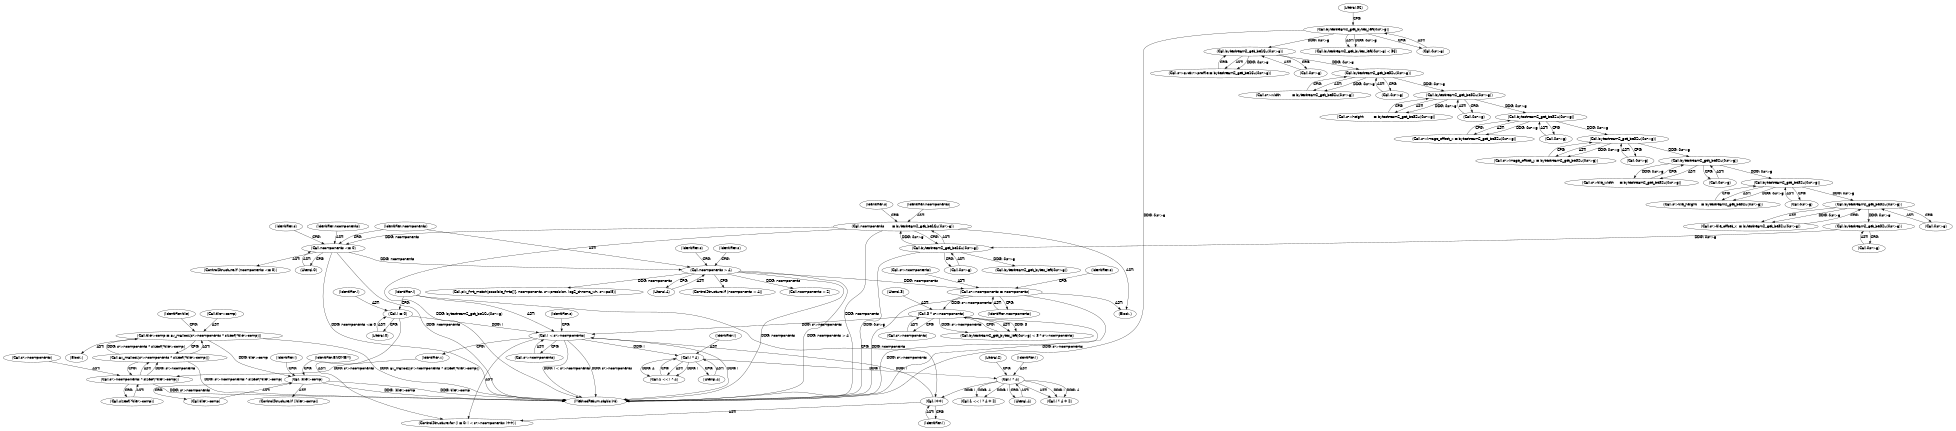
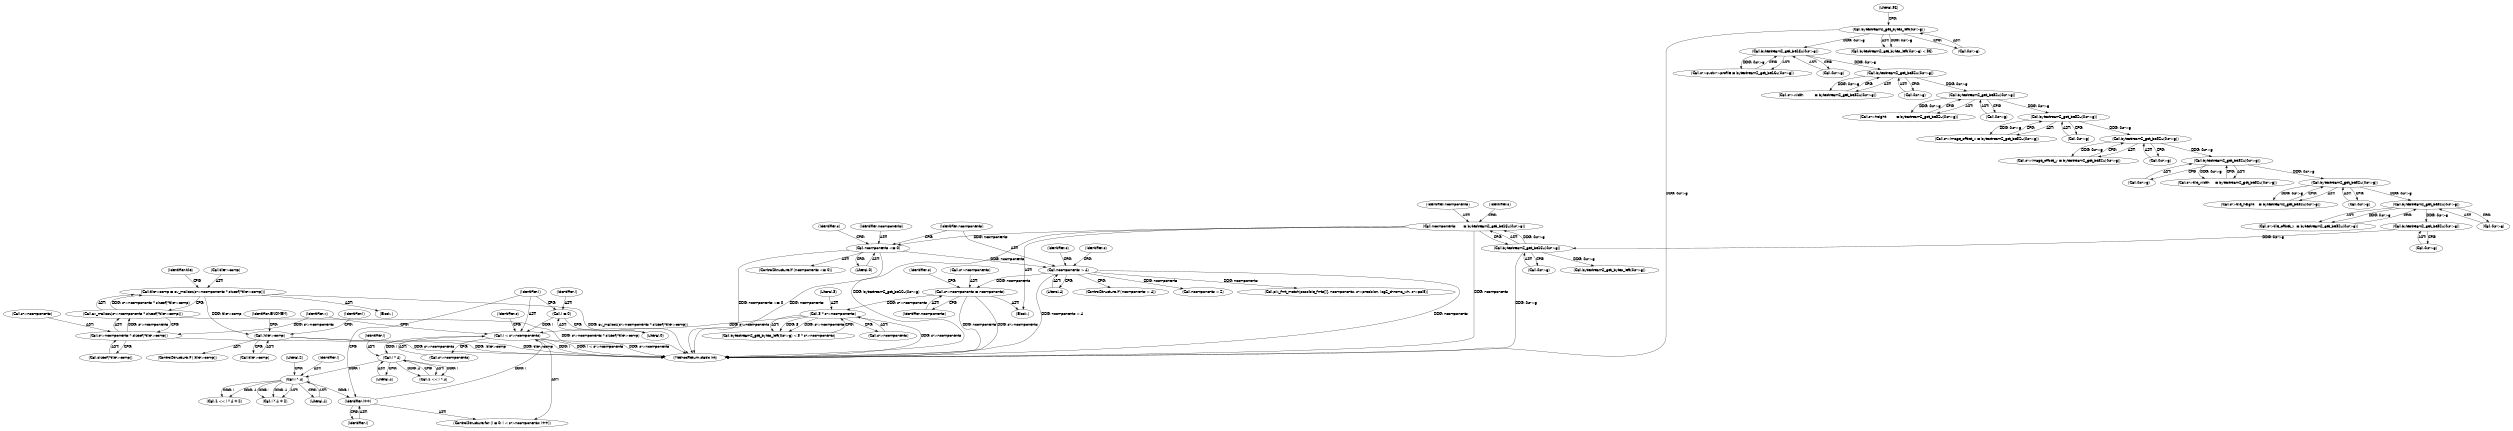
  digraph {
    fontname="DejaVu Sans"
    node [fontname="DejaVu Sans"]
    edge [fontname="DejaVu Sans"]
    n1 [label="(Call,tile->comp = av_mallocz(s->ncomponents * sizeof(*tile->comp)))"]
    n2 [label="(Call,av_mallocz(s->ncomponents * sizeof(*tile->comp)))"]
    n3 [label="(Call,!tile->comp)"]
    n4 [label="(Block,)"]
    n5 [label="(MethodReturn,static int)"]
    n6 [label="(Call,s->ncomponents * sizeof(*tile->comp))"]
    n7 [label="(ControlStructure,if (!tile->comp))"]
    n8 [label="(Call,tile->comp)"]
    n9 [label="(Call,sizeof(*tile->comp))"]
    n10 [label="(Call,i < s->ncomponents)"]
    n11 [label="(Call,i * 4)"]
    n12 [label="(Call,s->ncomponents)"]
    n13 [label="(ControlStructure,for (i = 0; i < s->ncomponents; i++))"]
    n14 [label="(Call,i * 4)"]
    n15 [label="(Call,1 << i * 4)"]
    n16 [label="(Literal,4)"]
-   n17 [label="(Call,i++)"]
+   n17 [label="(Identifier,i++)"]
    n18 [label="(Identifier,i)"]
    n19 [label="(Call,1 << i * 4 + 2)"]
    n20 [label="(Call,i * 4 + 2)"]
    n21 [label="(Literal,4)"]
    n22 [label="(Call,i = 0)"]
    n23 [label="(Literal,0)"]
    n24 [label="(Call,3 * s->ncomponents)"]
    n25 [label="(Call,bytestream2_get_bytes_left(&s->g) < 3 * s->ncomponents)"]
    n26 [label="(Call,s->ncomponents)"]
    n27 [label="(Call,s->ncomponents = ncomponents)"]
    n28 [label="(Identifier,ncomponents)"]
    n29 [label="(Block,)"]
    n30 [label="(Call,ncomponents > 4)"]
    n31 [label="(ControlStructure,if (ncomponents > 4))"]
    n32 [label="(Call,ncomponents > 2)"]
    n33 [label="(Call,pix_fmt_match(possible_fmts[i], ncomponents, s->precision, log2_chroma_wh, s->pal8))"]
    n34 [label="(Literal,4)"]
    n35 [label="(Call,ncomponents <= 0)"]
    n36 [label="(Literal,0)"]
    n37 [label="(ControlStructure,if (ncomponents <= 0))"]
    n38 [label="(Call,ncomponents       = bytestream2_get_be16u(&s->g))"]
    n39 [label="(Call,bytestream2_get_be16u(&s->g))"]
    n40 [label="(Call,bytestream2_get_bytes_left(&s->g))"]
    n41 [label="(Call,&s->g)"]
    n42 [label="(Call,bytestream2_get_be32u(&s->g))"]
    n43 [label="(Call,&s->g)"]
    n44 [label="(Call,bytestream2_get_be32u(&s->g))"]
    n45 [label="(Call,&s->g)"]
    n46 [label="(Call,s->tile_offset_x  = bytestream2_get_be32u(&s->g))"]
    n47 [label="(Call,bytestream2_get_be32u(&s->g))"]
    n48 [label="(Call,s->tile_height    = bytestream2_get_be32u(&s->g))"]
    n49 [label="(Call,&s->g)"]
    n50 [label="(Call,bytestream2_get_be32u(&s->g))"]
    n51 [label="(Call,&s->g)"]
    n52 [label="(Call,s->tile_width     = bytestream2_get_be32u(&s->g))"]
    n53 [label="(Call,bytestream2_get_be32u(&s->g))"]
    n54 [label="(Call,s->image_offset_y = bytestream2_get_be32u(&s->g))"]
    n55 [label="(Call,&s->g)"]
    n56 [label="(Call,bytestream2_get_be32u(&s->g))"]
    n57 [label="(Call,s->image_offset_x = bytestream2_get_be32u(&s->g))"]
    n58 [label="(Call,&s->g)"]
    n59 [label="(Call,bytestream2_get_be32u(&s->g))"]
    n60 [label="(Call,s->height         = bytestream2_get_be32u(&s->g))"]
    n61 [label="(Call,&s->g)"]
    n62 [label="(Call,bytestream2_get_be32u(&s->g))"]
    n63 [label="(Call,s->width          = bytestream2_get_be32u(&s->g))"]
    n64 [label="(Call,&s->g)"]
    n65 [label="(Call,bytestream2_get_be16u(&s->g))"]
    n66 [label="(Call,s->avctx->profile = bytestream2_get_be16u(&s->g))"]
    n67 [label="(Call,&s->g)"]
    n68 [label="(Call,bytestream2_get_bytes_left(&s->g))"]
    n69 [label="(Call,bytestream2_get_bytes_left(&s->g) < 36)"]
    n70 [label="(Call,&s->g)"]
    n71 [label="(Literal,2)"]
    n72 [label="(Identifier,ncomponents)"]
    n73 [label="(Call,tile->comp)"]
    n74 [label="(Call,s->ncomponents)"]
    n75 [label="(Identifier,x)"]
    n76 [label="(Identifier,ENOMEM)"]
    n77 [label="(Call,s->ncomponents)"]
    n78 [label="(Identifier,i)"]
    n79 [label="(Literal,36)"]
    n80 [label="(Identifier,s)"]
    n81 [label="(Identifier,i)"]
    n82 [label="(Literal,3)"]
    n83 [label="(Identifier,ncomponents)"]
    n84 [label="(Identifier,s)"]
    n85 [label="(Identifier,i)"]
    n86 [label="(Identifier,ncomponents)"]
    n87 [label="(Identifier,i)"]
    n88 [label="(Identifier,i)"]
    n89 [label="(Identifier,s)"]
    n90 [label="(Identifier,s)"]
    n91 [label="(Identifier,tile)"]
    n92 [label="(Identifier,s)"]
    n93 [label="(Identifier,s)"]
    n1 -> n2 [label="CFG: "]
    n1 -> n3 [label="DDG: tile->comp"]
    n1 -> n4 [label="AST: "]
    n1 -> n5 [label="DDG: av_mallocz(s->ncomponents * sizeof(*tile->comp))"]
    n2 -> n1 [label="AST: "]
    n2 -> n1 [label="DDG: s->ncomponents * sizeof(*tile->comp)"]
    n2 -> n5 [label="DDG: s->ncomponents * sizeof(*tile->comp)"]
    n2 -> n6 [label="CFG: "]
    n3 -> n5 [label="DDG: !tile->comp"]
    n3 -> n5 [label="DDG: tile->comp"]
    n3 -> n7 [label="AST: "]
    n3 -> n8 [label="CFG: "]
    n6 -> n2 [label="AST: "]
    n6 -> n2 [label="DDG: s->ncomponents"]
    n6 -> n5 [label="DDG: s->ncomponents"]
    n6 -> n9 [label="CFG: "]
    n8 -> n3 [label="AST: "]
    n9 -> n6 [label="AST: "]
    n10 -> n5 [label="DDG: i < s->ncomponents"]
    n10 -> n5 [label="DDG: s->ncomponents"]
    n10 -> n5 [label="DDG: i"]
    n10 -> n11 [label="DDG: i"]
    n10 -> n12 [label="CFG: "]
    n10 -> n13 [label="AST: "]
    n11 -> n14 [label="DDG: i"]
    n11 -> n15 [label="AST: "]
    n11 -> n15 [label="DDG: i"]
    n11 -> n15 [label="DDG: 4"]
    n11 -> n16 [label="CFG: "]
    n12 -> n10 [label="AST: "]
    n14 -> n17 [label="DDG: i"]
    n14 -> n19 [label="DDG: i"]
    n14 -> n19 [label="DDG: 4"]
    n14 -> n20 [label="AST: "]
    n14 -> n20 [label="DDG: i"]
    n14 -> n20 [label="DDG: 4"]
    n14 -> n21 [label="CFG: "]
    n15 -> n11 [label="CFG: "]
    n16 -> n11 [label="AST: "]
    n17 -> n10 [label="DDG: i"]
    n17 -> n13 [label="AST: "]
    n17 -> n18 [label="CFG: "]
    n18 -> n17 [label="AST: "]
    n21 -> n14 [label="AST: "]
    n22 -> n10 [label="DDG: i"]
-   n22 -> n13 [label="AST: "]
    n22 -> n23 [label="CFG: "]
    n23 -> n22 [label="AST: "]
    n24 -> n5 [label="DDG: s->ncomponents"]
    n24 -> n10 [label="DDG: s->ncomponents"]
    n24 -> n25 [label="AST: "]
    n24 -> n25 [label="DDG: 3"]
    n24 -> n25 [label="DDG: s->ncomponents"]
    n24 -> n26 [label="CFG: "]
    n25 -> n24 [label="CFG: "]
    n26 -> n24 [label="AST: "]
    n27 -> n5 [label="DDG: ncomponents"]
    n27 -> n5 [label="DDG: s->ncomponents"]
    n27 -> n24 [label="DDG: s->ncomponents"]
    n27 -> n28 [label="CFG: "]
    n27 -> n29 [label="AST: "]
    n28 -> n27 [label="AST: "]
    n30 -> n5 [label="DDG: ncomponents"]
    n30 -> n5 [label="DDG: ncomponents > 4"]
    n30 -> n27 [label="DDG: ncomponents"]
    n30 -> n31 [label="CFG: "]
    n30 -> n32 [label="DDG: ncomponents"]
    n30 -> n33 [label="DDG: ncomponents"]
    n30 -> n34 [label="CFG: "]
    n34 -> n30 [label="AST: "]
    n35 -> n5 [label="DDG: ncomponents <= 0"]
    n35 -> n5 [label="DDG: ncomponents"]
    n35 -> n30 [label="DDG: ncomponents"]
    n35 -> n36 [label="CFG: "]
    n35 -> n37 [label="AST: "]
    n36 -> n35 [label="AST: "]
    n38 -> n5 [label="DDG: ncomponents"]
    n38 -> n5 [label="DDG: bytestream2_get_be16u(&s->g)"]
    n38 -> n29 [label="AST: "]
    n38 -> n35 [label="DDG: ncomponents"]
    n38 -> n39 [label="CFG: "]
    n39 -> n5 [label="DDG: &s->g"]
    n39 -> n38 [label="AST: "]
    n39 -> n38 [label="DDG: &s->g"]
    n39 -> n40 [label="DDG: &s->g"]
    n39 -> n41 [label="CFG: "]
    n41 -> n39 [label="AST: "]
    n42 -> n39 [label="DDG: &s->g"]
    n42 -> n43 [label="CFG: "]
    n43 -> n42 [label="AST: "]
    n44 -> n42 [label="DDG: &s->g"]
    n44 -> n45 [label="CFG: "]
    n44 -> n46 [label="AST: "]
    n44 -> n46 [label="DDG: &s->g"]
    n45 -> n44 [label="AST: "]
    n46 -> n44 [label="CFG: "]
    n47 -> n44 [label="DDG: &s->g"]
    n47 -> n48 [label="AST: "]
    n47 -> n48 [label="DDG: &s->g"]
    n47 -> n49 [label="CFG: "]
    n48 -> n47 [label="CFG: "]
    n49 -> n47 [label="AST: "]
    n50 -> n47 [label="DDG: &s->g"]
    n50 -> n51 [label="CFG: "]
    n50 -> n52 [label="AST: "]
    n50 -> n52 [label="DDG: &s->g"]
    n51 -> n50 [label="AST: "]
    n52 -> n50 [label="CFG: "]
    n53 -> n50 [label="DDG: &s->g"]
    n53 -> n54 [label="AST: "]
    n53 -> n54 [label="DDG: &s->g"]
    n53 -> n55 [label="CFG: "]
    n54 -> n53 [label="CFG: "]
    n55 -> n53 [label="AST: "]
    n56 -> n53 [label="DDG: &s->g"]
    n56 -> n57 [label="AST: "]
    n56 -> n57 [label="DDG: &s->g"]
    n56 -> n58 [label="CFG: "]
    n57 -> n56 [label="CFG: "]
    n58 -> n56 [label="AST: "]
    n59 -> n56 [label="DDG: &s->g"]
    n59 -> n60 [label="AST: "]
    n59 -> n60 [label="DDG: &s->g"]
    n59 -> n61 [label="CFG: "]
    n60 -> n59 [label="CFG: "]
    n61 -> n59 [label="AST: "]
    n62 -> n59 [label="DDG: &s->g"]
    n62 -> n63 [label="AST: "]
    n62 -> n63 [label="DDG: &s->g"]
    n62 -> n64 [label="CFG: "]
    n63 -> n62 [label="CFG: "]
    n64 -> n62 [label="AST: "]
    n65 -> n62 [label="DDG: &s->g"]
    n65 -> n66 [label="AST: "]
    n65 -> n66 [label="DDG: &s->g"]
    n65 -> n67 [label="CFG: "]
    n66 -> n65 [label="CFG: "]
    n67 -> n65 [label="AST: "]
    n68 -> n5 [label="DDG: &s->g"]
    n68 -> n65 [label="DDG: &s->g"]
    n68 -> n69 [label="AST: "]
    n68 -> n69 [label="DDG: &s->g"]
    n68 -> n70 [label="CFG: "]
    n70 -> n68 [label="AST: "]
    n71 -> n14 [label="CFG: "]
    n72 -> n35 [label="AST: "]
    n73 -> n1 [label="AST: "]
    n74 -> n27 [label="AST: "]
    n75 -> n6 [label="DDG: s->ncomponents"]
-   n10 -> n75 [label="CFG: "]
+   n75 -> n10 [label="CFG: "]
    n76 -> n3 [label="CFG: "]
    n77 -> n6 [label="AST: "]
    n78 -> n14 [label="AST: "]
    n79 -> n68 [label="CFG: "]
    n80 -> n38 [label="CFG: "]
    n81 -> n22 [label="AST: "]
    n82 -> n24 [label="AST: "]
    n83 -> n30 [label="AST: "]
    n83 -> n35 [label="CFG: "]
    n84 -> n27 [label="CFG: "]
    n85 -> n11 [label="AST: "]
    n86 -> n38 [label="AST: "]
    n87 -> n10 [label="AST: "]
    n87 -> n17 [label="CFG: "]
    n87 -> n22 [label="CFG: "]
    n88 -> n3 [label="CFG: "]
    n89 -> n10 [label="CFG: "]
    n90 -> n30 [label="CFG: "]
    n91 -> n1 [label="CFG: "]
    n92 -> n30 [label="CFG: "]
    n93 -> n35 [label="CFG: "]
  }
